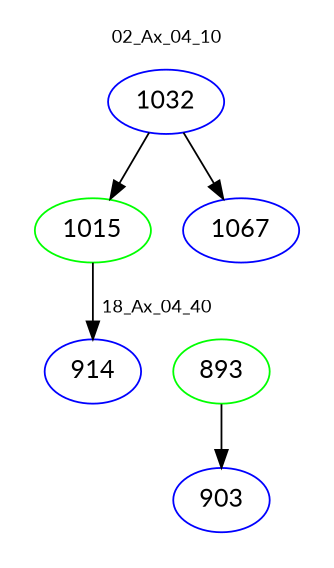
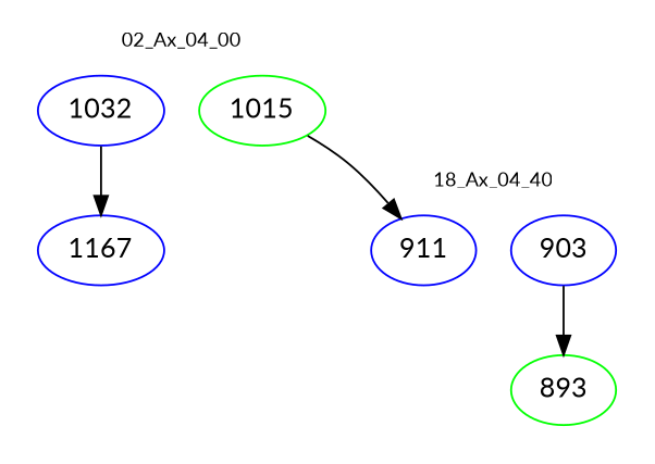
  digraph {
    fontname=Lato
    node [color=blue fontname=Lato]
    edge [color=black fontname=Lato]
    n1 [label=903]
    n2 [color=green label=893]
-   n3 [label=914]
+   n3 [label=911]
    n4 [label=1032]
    n5 [color=green label=1015]
-   n6 [label=1067]
+   n6 [label=1167]
    subgraph cluster_1 {
      color=white
      fontsize=10
      label="18_Ax_04_40"
      n1
      n2
      n3
    }
    subgraph cluster_2 {
      color=white
      fontsize=10
-     label="02_Ax_04_10"
+     label="02_Ax_04_00"
      n4
      n5
      n6
    }
-   n2 -> n1
-   n4 -> n5
+   n1 -> n2
    n4 -> n6
    n5 -> n3
  }
